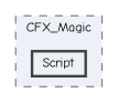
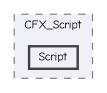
  digraph {
    compound=true
    fontname="Comic Neue"
    n1 [color=grey25 fillcolor="#edf0f7" fontname="Comic Neue" fontsize=10 height=0.2 label=Script shape=box style="filled,bold" width=0.4]
    subgraph cluster_1 {
      bgcolor="#edf0f7"
      fontsize=10
-     label=CFX_Magic
+     label=CFX_Script
      pencolor=grey50
      style="filled,dashed"
      n1
    }
  }
